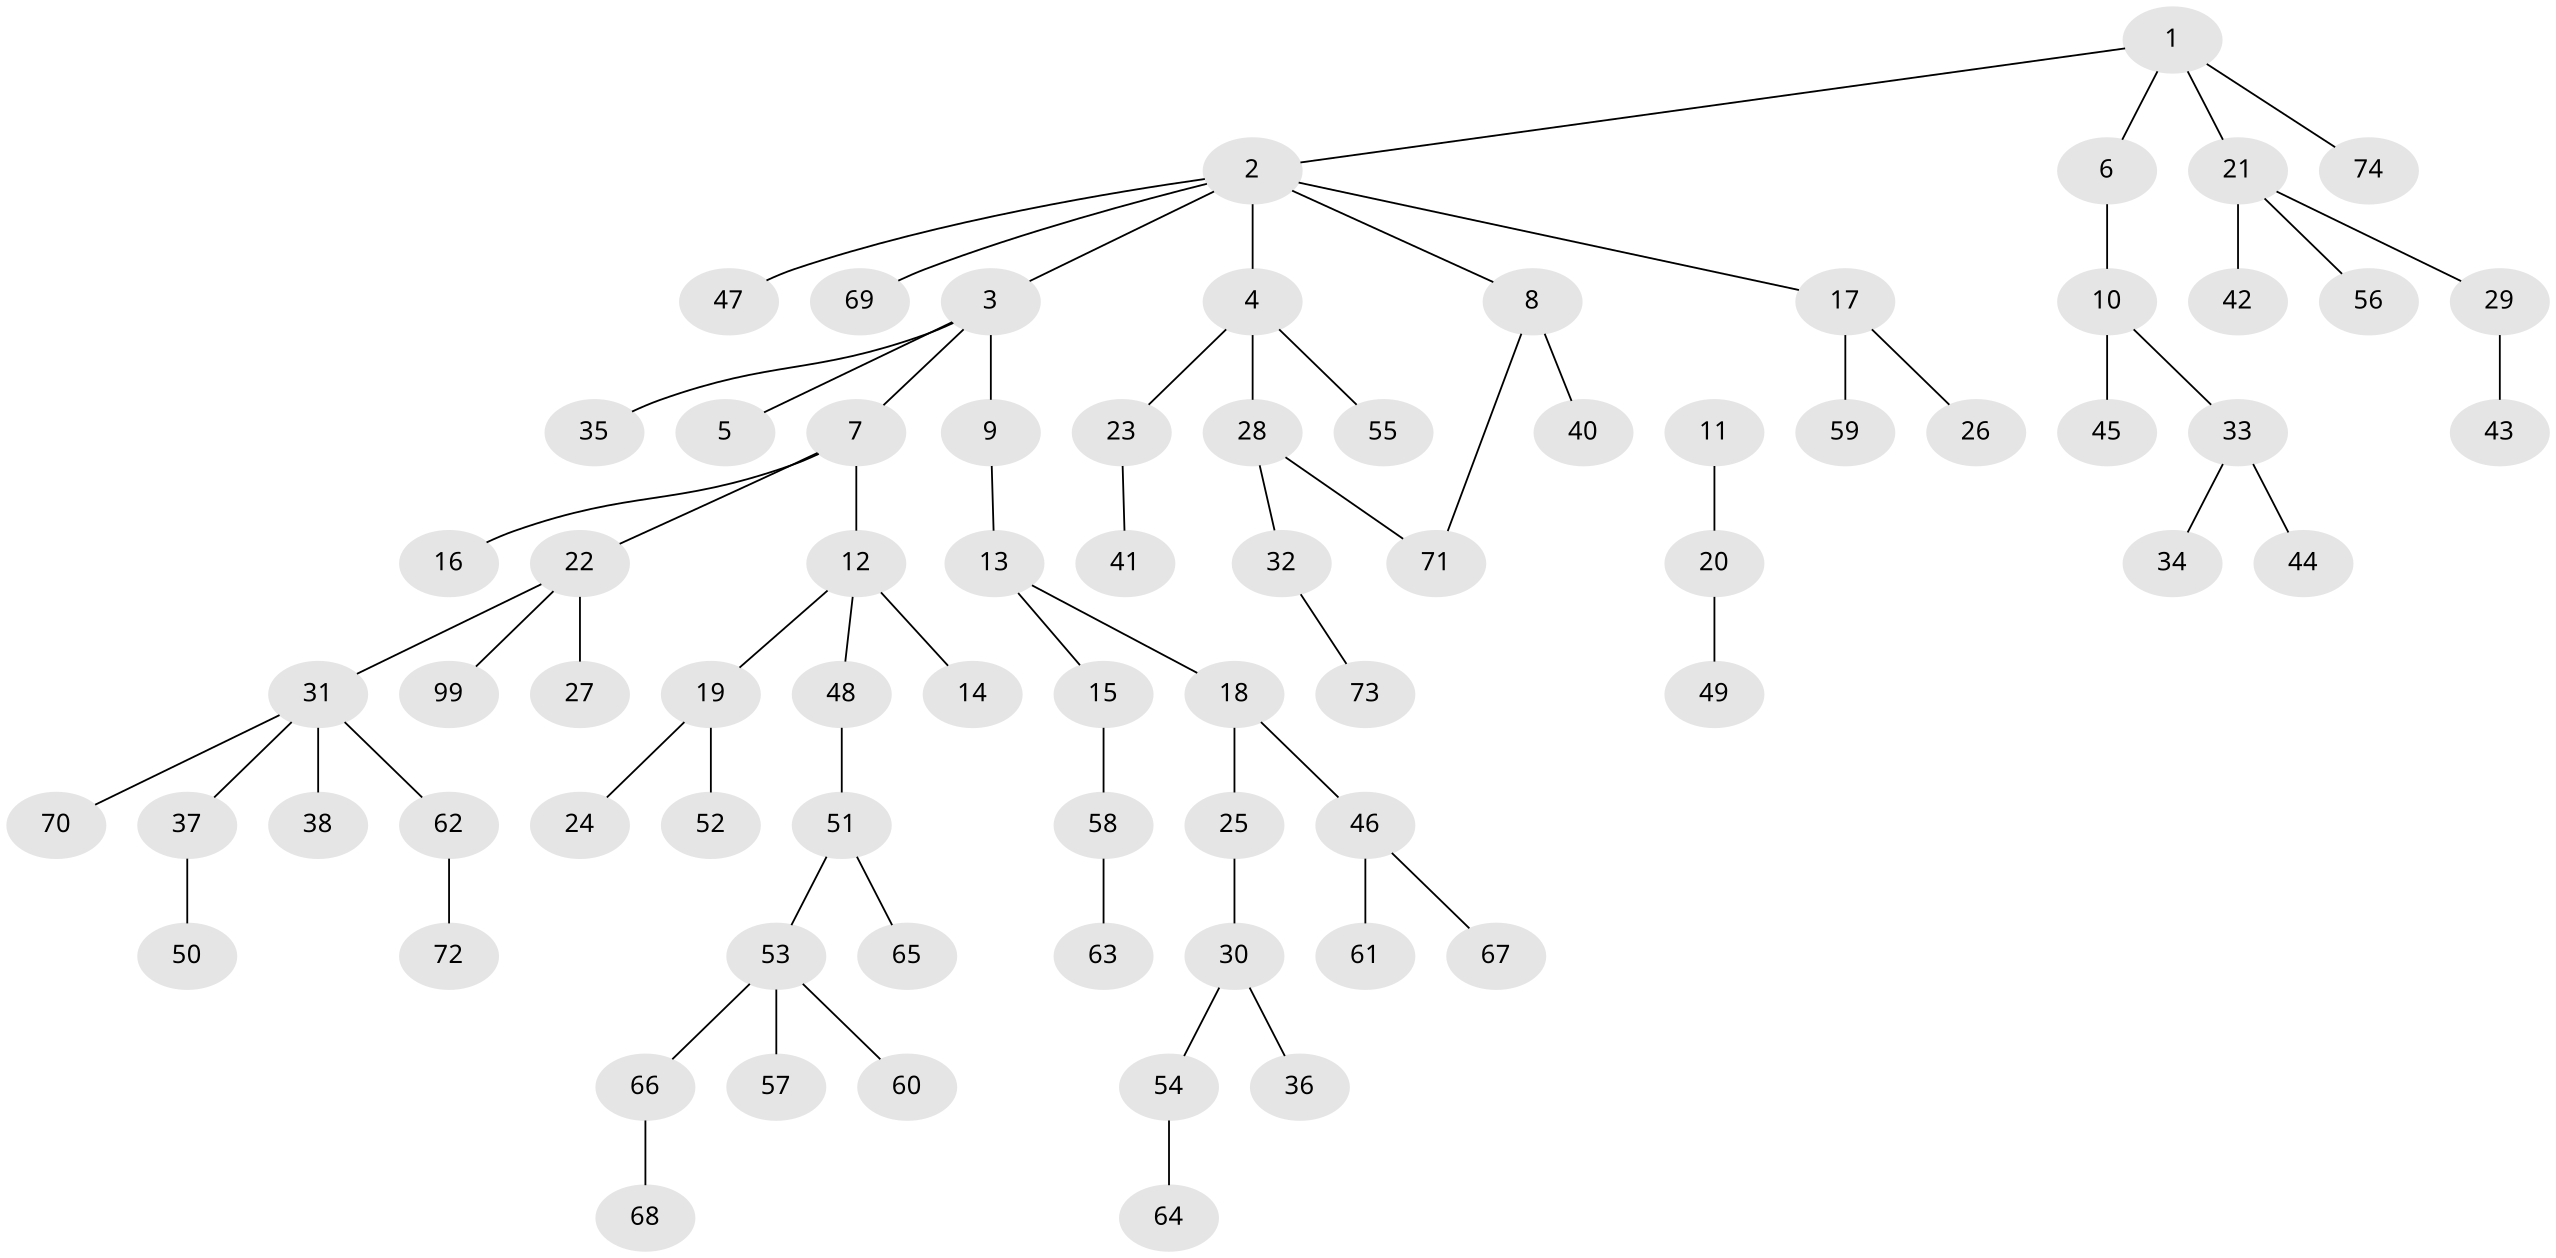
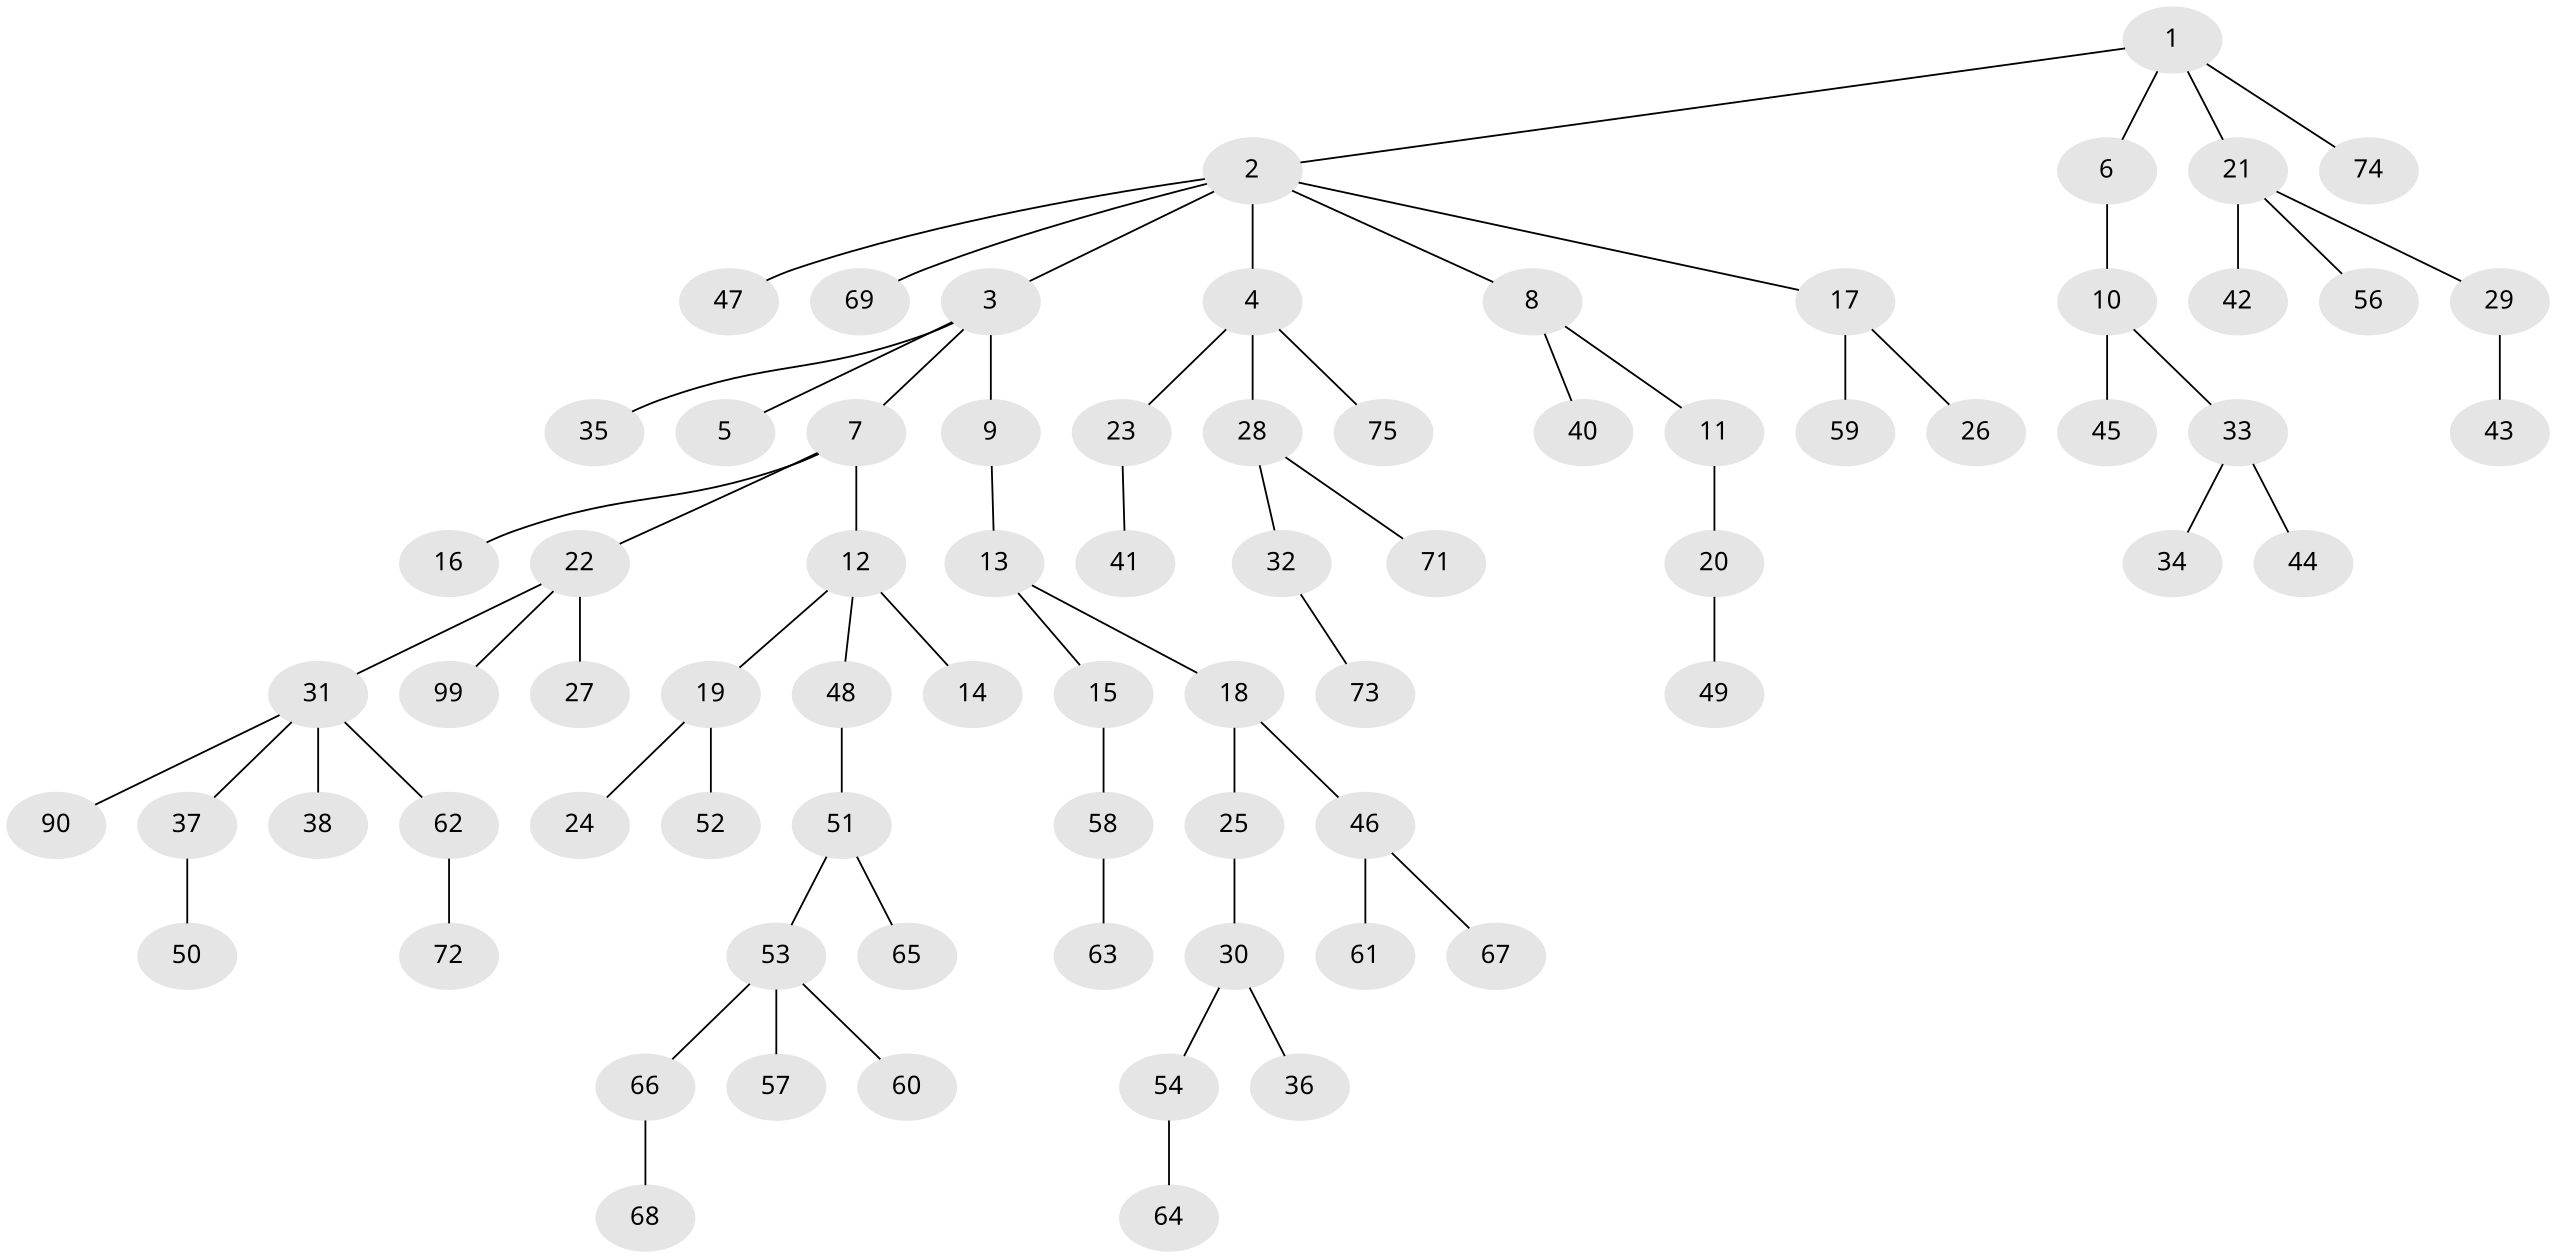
  graph {
    fontname="Noto Sans"
    node [color=gray90 fontname="Noto Sans" style=filled]
    edge [fontname="Noto Sans"]
    1
    2
    6
    21
    74
    3
    4
    8
    17
    47
    69
    10
    29
    42
    56
    5
    7
    9
    35
    23
    28
-   55
+   55 [label=75]
    11
    40
    26
    59
    12
    16
    22
    13
    41
    32
    71
    33
    45
    14
    19
    48
    27
    31
    n41 [label=99]
    20
    15
    18
    34
    44
    49
    24
    52
    51
    58
    25
    46
    63
    30
    61
    67
    43
    37
    38
    62
-   70
+   70 [label=90]
    36
    54
    73
    64
    50
    72
    53
    65
    57
    60
    66
    68
    1 -- 2
    1 -- 6
    1 -- 21
    1 -- 74
    2 -- 3
    2 -- 4
    2 -- 8
    2 -- 17
    2 -- 47
    2 -- 69
    6 -- 10
    21 -- 29
    21 -- 42
    21 -- 56
    3 -- 5
    3 -- 7
    3 -- 9
    3 -- 35
    4 -- 23
    4 -- 28
    4 -- 55
-   8 -- 71
+   8 -- 11
    8 -- 40
    17 -- 26
    17 -- 59
    10 -- 33
    10 -- 45
    29 -- 43
    7 -- 12
    7 -- 16
    7 -- 22
    9 -- 13
    23 -- 41
    28 -- 32
    28 -- 71
    11 -- 20
    12 -- 14
    12 -- 19
    12 -- 48
    22 -- 27
    22 -- 31
    22 -- n41
    13 -- 15
    13 -- 18
    32 -- 73
    33 -- 34
    33 -- 44
    19 -- 24
    19 -- 52
    48 -- 51
    31 -- 37
    31 -- 38
    31 -- 62
    31 -- 70
    20 -- 49
    15 -- 58
    18 -- 25
    18 -- 46
    51 -- 53
    51 -- 65
    58 -- 63
    25 -- 30
    46 -- 61
    46 -- 67
    30 -- 36
    30 -- 54
    37 -- 50
    62 -- 72
    54 -- 64
    53 -- 57
    53 -- 60
    53 -- 66
    66 -- 68
  }
